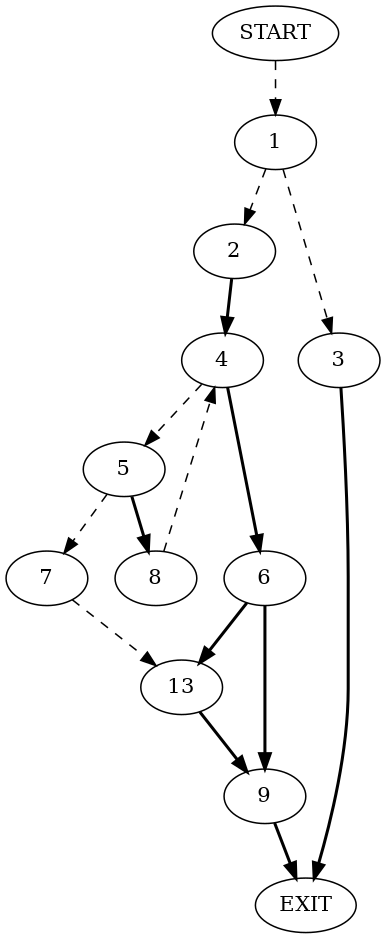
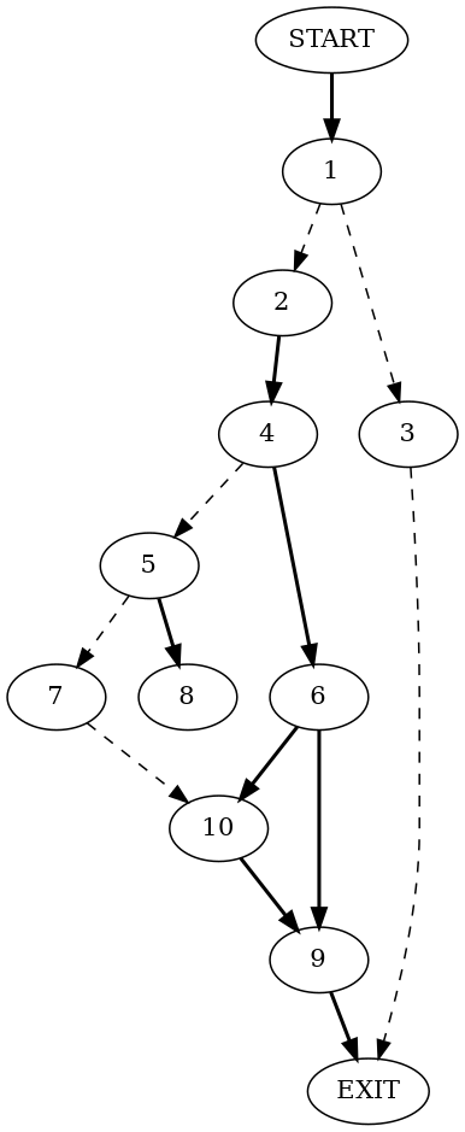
  digraph {
    fontname="DejaVu Serif"
    node [fontname="DejaVu Serif"]
    edge [fontname="DejaVu Serif" style=bold]
    n1 [label=START]
    1
    2
    3
    n5 [label=EXIT]
    4
    5
    6
    7
    8
    9
-   10 [label=13]
-   n1 -> 1 [style=dashed]
+   10
+   n1 -> 1
    1 -> 2 [style=dashed]
    1 -> 3 [style=dashed]
    2 -> 4
-   3 -> n5
+   3 -> n5 [style=dashed]
    4 -> 5 [style=dashed]
    4 -> 6
    5 -> 7 [style=dashed]
    5 -> 8
    6 -> 9
    6 -> 10
    7 -> 10 [style=dashed]
-   8 -> 4 [style=dashed]
    9 -> n5
    10 -> 9
  }
